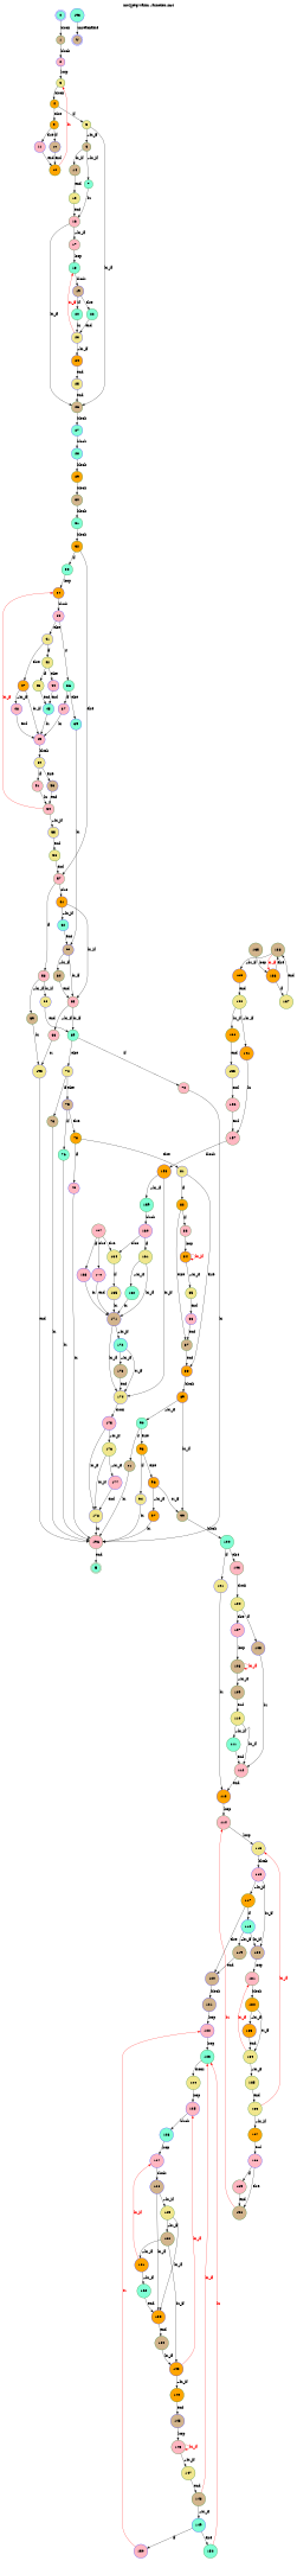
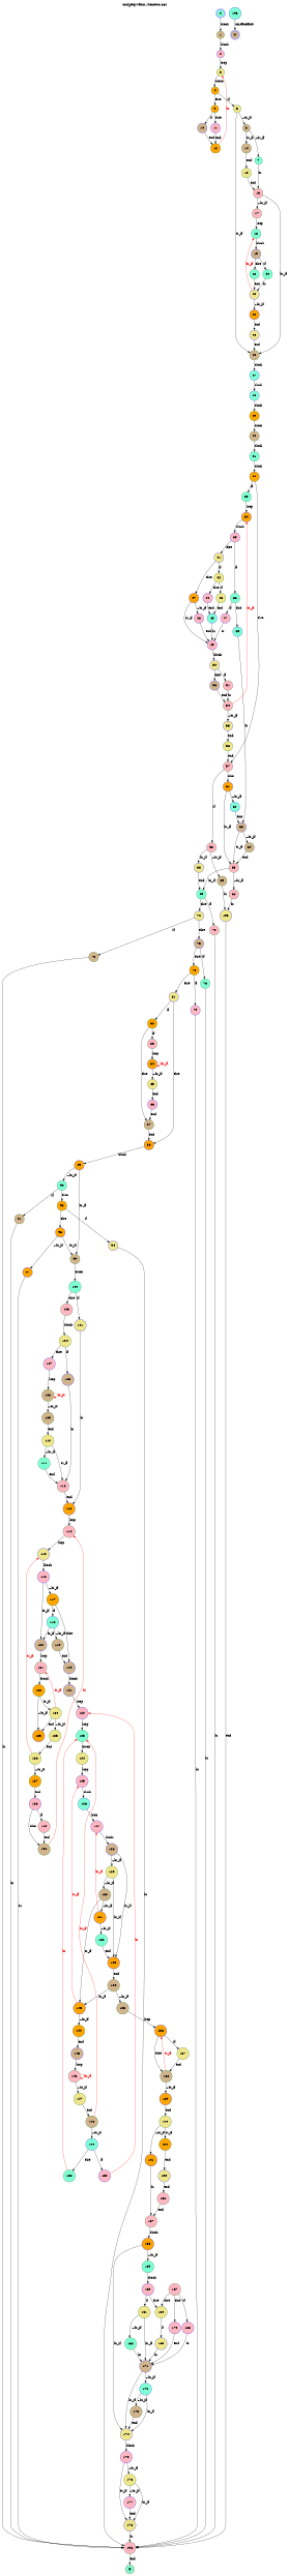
  digraph {
    label="mozjpeg.wasm - function 264"
    labelfontcolor=black
    labelfontname=Helvetica
    labelfontsize=16
    labelloc=t
    node [color=darkgreen fillcolor=lightpink shape=circle style=filled]
    0 [color=blue fillcolor=aquamarine shape=doublecircle]
    1 [fillcolor=tan]
    2 [color=blue]
    E [fillcolor=aquamarine shape=doublecircle]
    U [color=blue fillcolor=tan shape=doublecircle]
    3 [fillcolor=khaki]
    4 [fillcolor=orange]
    5 [fillcolor=khaki]
    9 [fillcolor=orange]
    6 [fillcolor=tan]
    26 [fillcolor=tan]
    10 [color=blue fillcolor=tan]
    11 [color=blue]
    7 [fillcolor=aquamarine]
    14 [fillcolor=tan]
    27 [color=blue fillcolor=aquamarine]
    12 [fillcolor=orange]
    16
    15 [fillcolor=khaki]
    28 [color=blue fillcolor=aquamarine]
    17
    18 [fillcolor=aquamarine]
    19 [color=blue fillcolor=tan]
    20 [fillcolor=aquamarine]
    22 [fillcolor=aquamarine]
    23 [color=blue fillcolor=khaki]
    24 [color=blue fillcolor=orange]
    25 [color=blue fillcolor=khaki]
    29 [fillcolor=orange]
    30 [fillcolor=tan]
    31 [fillcolor=aquamarine]
    32 [fillcolor=orange]
    33 [fillcolor=aquamarine]
    57
    34 [color=blue fillcolor=orange]
    58
    61 [color=blue fillcolor=orange]
    35 [color=blue]
    59 [fillcolor=tan]
    68 [color=blue fillcolor=khaki]
    65
    62 [color=blue fillcolor=aquamarine]
    36 [fillcolor=aquamarine]
    41 [color=blue fillcolor=khaki]
    37 [color=blue]
    39 [color=blue fillcolor=aquamarine]
    42 [fillcolor=khaki]
    47 [color=blue fillcolor=orange]
    49 [color=blue]
    63 [color=blue fillcolor=tan]
    43 [fillcolor=khaki]
    44 [color=blue]
    48 [color=blue]
    50 [color=blue fillcolor=khaki]
    64 [fillcolor=tan]
    51
    53 [color=blue fillcolor=tan]
    69 [fillcolor=aquamarine]
    66
    45 [color=blue fillcolor=aquamarine]
    54
    55 [color=blue fillcolor=khaki]
    56 [fillcolor=khaki]
    195 [color=blue fillcolor=khaki]
    196
    70
    72 [color=blue fillcolor=khaki]
    73 [fillcolor=tan]
    75 [color=blue fillcolor=tan]
    76 [fillcolor=aquamarine]
    78 [fillcolor=orange]
    79 [color=blue]
    81 [color=blue fillcolor=khaki]
    82 [fillcolor=orange]
    88 [color=blue fillcolor=orange]
    83
    87 [fillcolor=tan]
    89 [color=blue fillcolor=orange]
    84 [color=blue fillcolor=orange]
    90 [fillcolor=aquamarine]
    99 [fillcolor=tan]
    85 [fillcolor=khaki]
    86 [color=blue]
    91 [fillcolor=tan]
    93 [fillcolor=orange]
    100 [fillcolor=aquamarine]
    94 [color=blue fillcolor=khaki]
    96 [color=blue fillcolor=orange]
    101 [color=blue fillcolor=khaki]
    103
    97 [color=blue fillcolor=orange]
    113 [color=blue fillcolor=orange]
    104 [fillcolor=khaki]
    114
    105 [color=blue fillcolor=tan]
    107 [color=blue]
    115 [color=blue fillcolor=khaki]
    112
    108 [fillcolor=tan]
    109 [fillcolor=tan]
    110 [fillcolor=khaki]
    111 [fillcolor=aquamarine]
    116 [color=blue]
    117 [fillcolor=orange]
    180 [color=blue fillcolor=tan]
    118 [color=blue fillcolor=aquamarine]
    120 [color=blue fillcolor=tan]
    181
    119 [fillcolor=tan]
    121 [color=blue fillcolor=tan]
    182 [fillcolor=orange]
    122 [color=blue]
    123 [fillcolor=aquamarine]
    124 [fillcolor=khaki]
    125 [color=blue]
    126 [color=blue fillcolor=aquamarine]
    127 [color=blue]
    128 [color=blue fillcolor=tan]
    129 [fillcolor=khaki]
    133 [color=blue fillcolor=orange]
    130 [fillcolor=tan]
    134 [fillcolor=tan]
    131 [color=blue fillcolor=orange]
    143 [color=blue fillcolor=orange]
    135 [fillcolor=tan]
    132 [fillcolor=aquamarine]
    144 [fillcolor=orange]
    145 [color=blue fillcolor=tan]
    136 [color=blue fillcolor=orange]
    137 [fillcolor=khaki]
    138 [fillcolor=tan]
    139 [color=blue fillcolor=orange]
    140 [fillcolor=khaki]
    141 [color=blue fillcolor=orange]
    154 [fillcolor=orange]
    157
    155 [color=blue fillcolor=khaki]
    158 [color=blue fillcolor=orange]
    156
    159 [fillcolor=aquamarine]
    174 [color=blue fillcolor=khaki]
    146
    147 [fillcolor=khaki]
    148 [fillcolor=tan]
    149 [color=blue fillcolor=aquamarine]
    150 [color=blue]
    152 [fillcolor=aquamarine]
    160 [color=blue]
    175 [color=blue]
    161 [fillcolor=khaki]
    164 [fillcolor=khaki]
    176 [fillcolor=khaki]
    178 [color=blue fillcolor=khaki]
    162 [fillcolor=aquamarine]
    171 [color=blue fillcolor=tan]
    165 [color=blue fillcolor=khaki]
    172 [color=blue fillcolor=aquamarine]
    167
    168 [color=blue]
    170 [color=blue]
    173 [fillcolor=tan]
    177 [color=blue]
    183 [color=blue fillcolor=orange]
    184 [fillcolor=khaki]
    185 [fillcolor=khaki]
    186 [fillcolor=khaki]
    187 [fillcolor=orange]
    188 [color=blue]
    189
    190 [fillcolor=tan]
    193 [color=blue fillcolor=aquamarine]
    0 -> 1 [label=block]
    1 -> 2 [label=block]
    2 -> 3 [label=loop]
    3 -> 4 [label=block]
    4 -> 5 [label=if]
    4 -> 9 [label=else]
    5 -> 6 [label="~br_if"]
    5 -> 26 [label=br_if]
    9 -> 10 [label=if]
    9 -> 11 [label=else]
    6 -> 7 [label="~br_if"]
    6 -> 14 [label=br_if]
    26 -> 27 [label=block]
    10 -> 12 [label=end]
    11 -> 12 [label=end]
    7 -> 16 [label=br]
    14 -> 15 [label=end]
    27 -> 28 [label=block]
    12 -> 3 [color=red fontcolor=red label=br]
    16 -> 26 [label=br_if]
    16 -> 17 [label="~br_if"]
    15 -> 16 [label=end]
    28 -> 29 [label=block]
    17 -> 18 [label=loop]
    18 -> 19 [label=block]
    19 -> 20 [label=if]
    19 -> 22 [label=else]
    20 -> 23 [label=br]
    22 -> 23 [label=end]
    23 -> 18 [color=red fontcolor=red label=br_if]
    23 -> 24 [label="~br_if"]
    24 -> 25 [label=end]
    25 -> 26 [label=end]
    29 -> 30 [label=block]
    30 -> 31 [label=block]
    31 -> 32 [label=block]
    32 -> 33 [label=if]
    32 -> 57 [label=else]
    33 -> 34 [label=loop]
    57 -> 58 [label=if]
    57 -> 61 [label=else]
    34 -> 35 [label=block]
    58 -> 59 [label="~br_if"]
    58 -> 68 [label=br_if]
    61 -> 65 [label=br_if]
    61 -> 62 [label="~br_if"]
    35 -> 36 [label=if]
    35 -> 41 [label=else]
    59 -> 195 [label=br]
    68 -> 69 [label=end]
    65 -> 69 [label=br_if]
    65 -> 66 [label="~br_if"]
    62 -> 63 [label=end]
    36 -> 37 [label=if]
    36 -> 39 [label=else]
    41 -> 42 [label=if]
    41 -> 47 [label=else]
    37 -> 49 [label=br]
    39 -> 63 [label=br]
    42 -> 43 [label=if]
    42 -> 44 [label=else]
    47 -> 49 [label=br_if]
    47 -> 48 [label="~br_if"]
    49 -> 50 [label=block]
    63 -> 65 [label=br_if]
    63 -> 64 [label="~br_if"]
    43 -> 45 [label=end]
    44 -> 45 [label=end]
    48 -> 49 [label=end]
    50 -> 51 [label=if]
    50 -> 53 [label=else]
    64 -> 65 [label=end]
    51 -> 54 [label=br]
    53 -> 54 [label=end]
    69 -> 70 [label=if]
    69 -> 72 [label=else]
    66 -> 195 [label=br]
    45 -> 49 [label=br]
    54 -> 34 [color=red fontcolor=red label=br_if]
    54 -> 55 [label="~br_if"]
    55 -> 56 [label=end]
    56 -> 57 [label=end]
    195 -> 196 [label=end]
    196 -> E [label=end]
    70 -> 196 [label=br]
    72 -> 73 [label=if]
    72 -> 75 [label=else]
    73 -> 196 [label=br]
    75 -> 76 [label=if]
    75 -> 78 [label=else]
    76 -> 196 [label=br]
    78 -> 79 [label=if]
    78 -> 81 [label=else]
    79 -> 196 [label=br]
    81 -> 82 [label=if]
    81 -> 88 [label=else]
    82 -> 83 [label=if]
    82 -> 87 [label=else]
    88 -> 89 [label=block]
    83 -> 84 [label=loop]
    87 -> 88 [label=end]
    89 -> 90 [label="~br_if"]
    89 -> 99 [label=br_if]
    84 -> 84 [color=red fontcolor=red label=br_if]
    84 -> 85 [label="~br_if"]
    90 -> 91 [label=if]
    90 -> 93 [label=else]
    99 -> 100 [label=block]
    85 -> 86 [label=end]
    86 -> 87 [label=end]
    91 -> 196 [label=br]
    93 -> 94 [label=if]
    93 -> 96 [label=else]
    100 -> 101 [label=if]
    100 -> 103 [label=else]
    94 -> 196 [label=br]
    96 -> 99 [label=br_if]
    96 -> 97 [label="~br_if"]
    101 -> 113 [label=br]
    103 -> 104 [label=block]
    97 -> 196 [label=br]
    113 -> 114 [label=loop]
    104 -> 105 [label=if]
    104 -> 107 [label=else]
    114 -> 115 [label=loop]
    105 -> 112 [label=br]
    107 -> 108 [label=loop]
    115 -> 116 [label=block]
    112 -> 113 [label=end]
    108 -> 108 [color=red fontcolor=red label=br_if]
    108 -> 109 [label="~br_if"]
    109 -> 110 [label=end]
    110 -> 112 [label=br_if]
    110 -> 111 [label="~br_if"]
    111 -> 112 [label=end]
    116 -> 117 [label="~br_if"]
    116 -> 180 [label=br_if]
    117 -> 118 [label=if]
    117 -> 120 [label=else]
    180 -> 181 [label=loop]
    118 -> 180 [label=br_if]
    118 -> 119 [label="~br_if"]
    120 -> 121 [label=block]
    181 -> 182 [label=block]
    119 -> 120 [label=end]
    121 -> 122 [label=loop]
    182 -> 183 [label="~br_if"]
    182 -> 184 [label=br_if]
    122 -> 123 [label=loop]
    123 -> 124 [label=block]
    124 -> 125 [label=loop]
    125 -> 126 [label=block]
    126 -> 127 [label=loop]
    127 -> 128 [label=block]
    128 -> 129 [label="~br_if"]
    128 -> 133 [label=br_if]
    129 -> 133 [label=br_if]
    129 -> 130 [label="~br_if"]
    133 -> 134 [label=end]
    130 -> 131 [label="~br_if"]
    130 -> 143 [label=br_if]
    134 -> 143 [label=br_if]
+   134 -> 135 [label="~br_if"]
    131 -> 127 [color=red fontcolor=red label=br_if]
    131 -> 132 [label="~br_if"]
    143 -> 125 [color=red fontcolor=red label=br_if]
    143 -> 144 [label="~br_if"]
    135 -> 136 [label=loop]
    132 -> 133 [label=end]
    144 -> 145 [label=end]
    145 -> 146 [label=loop]
    136 -> 137 [label=if]
    136 -> 138 [label=else]
    137 -> 138 [label=end]
    138 -> 136 [color=red fontcolor=red label=br_if]
    138 -> 139 [label="~br_if"]
    139 -> 140 [label=end]
    140 -> 141 [label="~br_if"]
    140 -> 154 [label=br_if]
    141 -> 157 [label=br]
    154 -> 155 [label=end]
    157 -> 158 [label=block]
    155 -> 156 [label=end]
    158 -> 159 [label="~br_if"]
    158 -> 174 [label=br_if]
    156 -> 157 [label=end]
    159 -> 160 [label=block]
    174 -> 175 [label=block]
    146 -> 146 [color=red fontcolor=red label=br_if]
    146 -> 147 [label="~br_if"]
    147 -> 148 [label=end]
    148 -> 123 [color=red fontcolor=red label=br_if]
    148 -> 149 [label="~br_if"]
    149 -> 150 [label=if]
    149 -> 152 [label=else]
    150 -> 122 [color=red fontcolor=red label=br]
    152 -> 123 [color=red fontcolor=red label=br]
    160 -> 161 [label=if]
    160 -> 164 [label=else]
    175 -> 176 [label="~br_if"]
    175 -> 178 [label=br_if]
    161 -> 162 [label="~br_if"]
    161 -> 171 [label=br_if]
    164 -> 165 [label=if]
    176 -> 178 [label=br_if]
    176 -> 177 [label="~br_if"]
    178 -> 196 [label=br]
    162 -> 171 [label=br]
    171 -> 174 [label=br_if]
    171 -> 172 [label="~br_if"]
    165 -> 171 [label=br]
    172 -> 174 [label=br_if]
    172 -> 173 [label="~br_if"]
    167 -> 164 [label=else]
    167 -> 168 [label=if]
    167 -> 170 [label=else]
    168 -> 171 [label=br]
    170 -> 171 [label=end]
    173 -> 174 [label=end]
    177 -> 178 [label=end]
-   183 -> 184 [label=end]
+   184 -> 183 [label=end]
    184 -> 181 [color=red fontcolor=red label=br_if]
    184 -> 185 [label="~br_if"]
    185 -> 186 [label=end]
    186 -> 115 [color=red fontcolor=red label=br_if]
    186 -> 187 [label="~br_if"]
    187 -> 188 [label=end]
    188 -> 189 [label=if]
    188 -> 190 [label=else]
    189 -> 190 [label=end]
    190 -> 114 [color=red fontcolor=red label=br]
    193 -> U [label=unreachable]
  }
